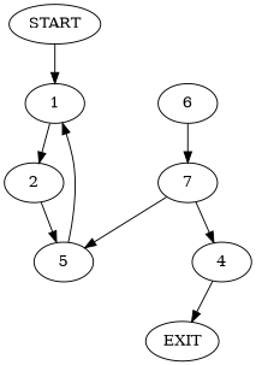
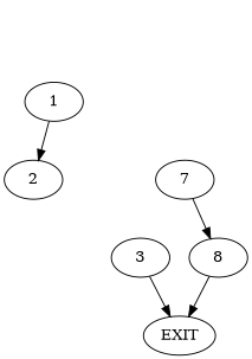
  digraph {
-   n1 [label=START]
    1
    2
    n4 [label=EXIT]
-   5
-   6
+   3
    7
-   8 [label=4]
-   n1 -> 1
+   8
    1 -> 2
-   2 -> 5
-   5 -> 1
-   6 -> 7
-   7 -> 5
+   3 -> n4
    7 -> 8
    8 -> n4
  }
